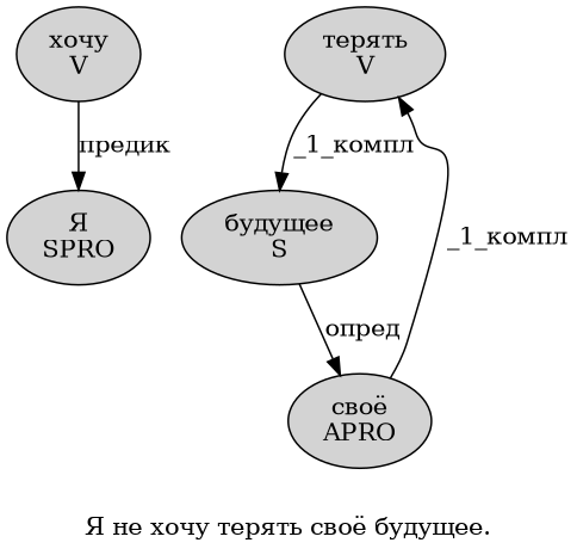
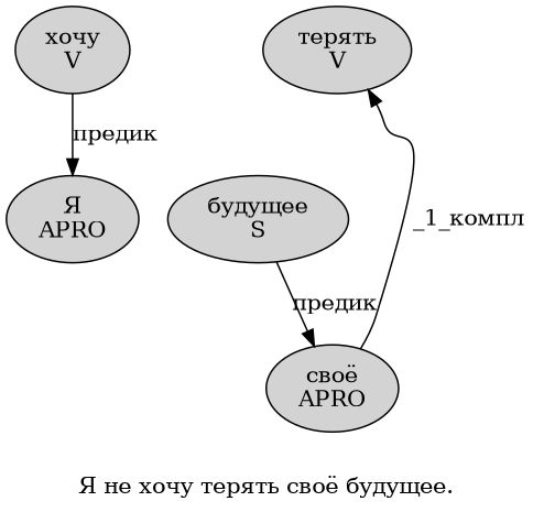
  digraph {
    label="Я не хочу терять своё будущее."
    node [fillcolor=lightgray penwidth=1 shape=ellipse style=filled]
-   n1 [label="Я\nSPRO"]
+   n1 [label="Я\nAPRO"]
    n2 [label="хочу\nV"]
    n3 [label="терять\nV"]
    n4 [label="будущее\nS"]
    n5 [label="своё\nAPRO"]
    n2 -> n1 [label="предик"]
-   n3 -> n4 [label="_1_компл"]
-   n4 -> n5 [label="опред"]
+   n4 -> n5 [label="предик"]
    n5 -> n3 [label="_1_компл"]
  }
